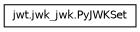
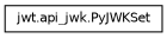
  digraph {
    rankdir=LR
-   n1 [color=black fillcolor=white fontname=Helvetica fontsize=10 height=0.2 label="jwt.jwk_jwk.PyJWKSet" shape=record style=filled width=0.4]
+   n1 [color=black fillcolor=white fontname=Helvetica fontsize=10 height=0.2 label="jwt.api_jwk.PyJWKSet" shape=record style=filled width=0.4]
  }
